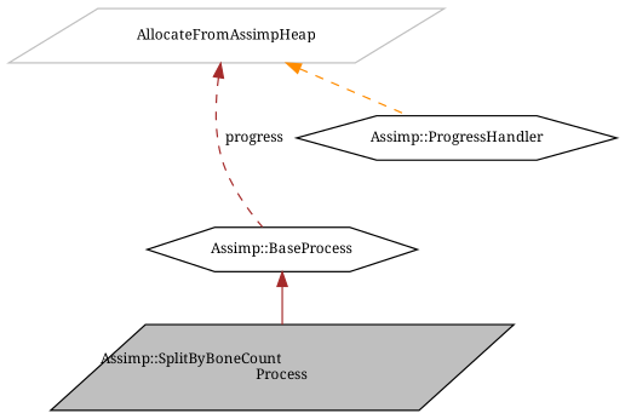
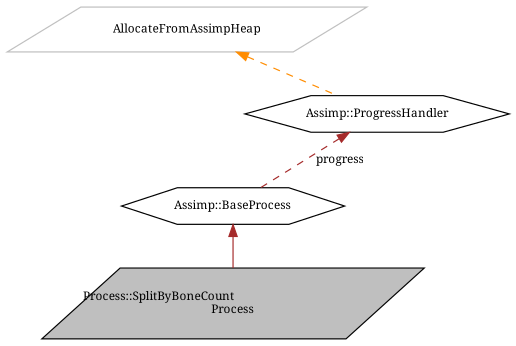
  digraph {
    fontname="Noto Serif"
    node [color=black fillcolor=white fontname="Noto Serif" fontsize=10 shape=parallelogram style=filled]
    edge [color=brown dir=back fontname="Noto Serif" fontsize=10 labelfontname=Helvetica labelfontsize=10 style=dashed]
-   n1 [fillcolor=grey75 fontcolor=black height=0.2 label="Assimp::SplitByBoneCount\lProcess" width=0.4]
+   n1 [fillcolor=grey75 fontcolor=black height=0.2 label="Process::SplitByBoneCount\lProcess" width=0.4]
    n2 [height=0.2 label="Assimp::BaseProcess" shape=hexagon width=0.4]
    n3 [height=0.2 label="Assimp::ProgressHandler" shape=hexagon width=0.4]
    n4 [color=grey75 height=0.2 label=AllocateFromAssimpHeap width=0.4]
    n2 -> n1 [style=solid]
-   n4 -> n2 [label=" progress"]
+   n3 -> n2 [label=" progress"]
    n4 -> n3 [color=darkorange]
  }
